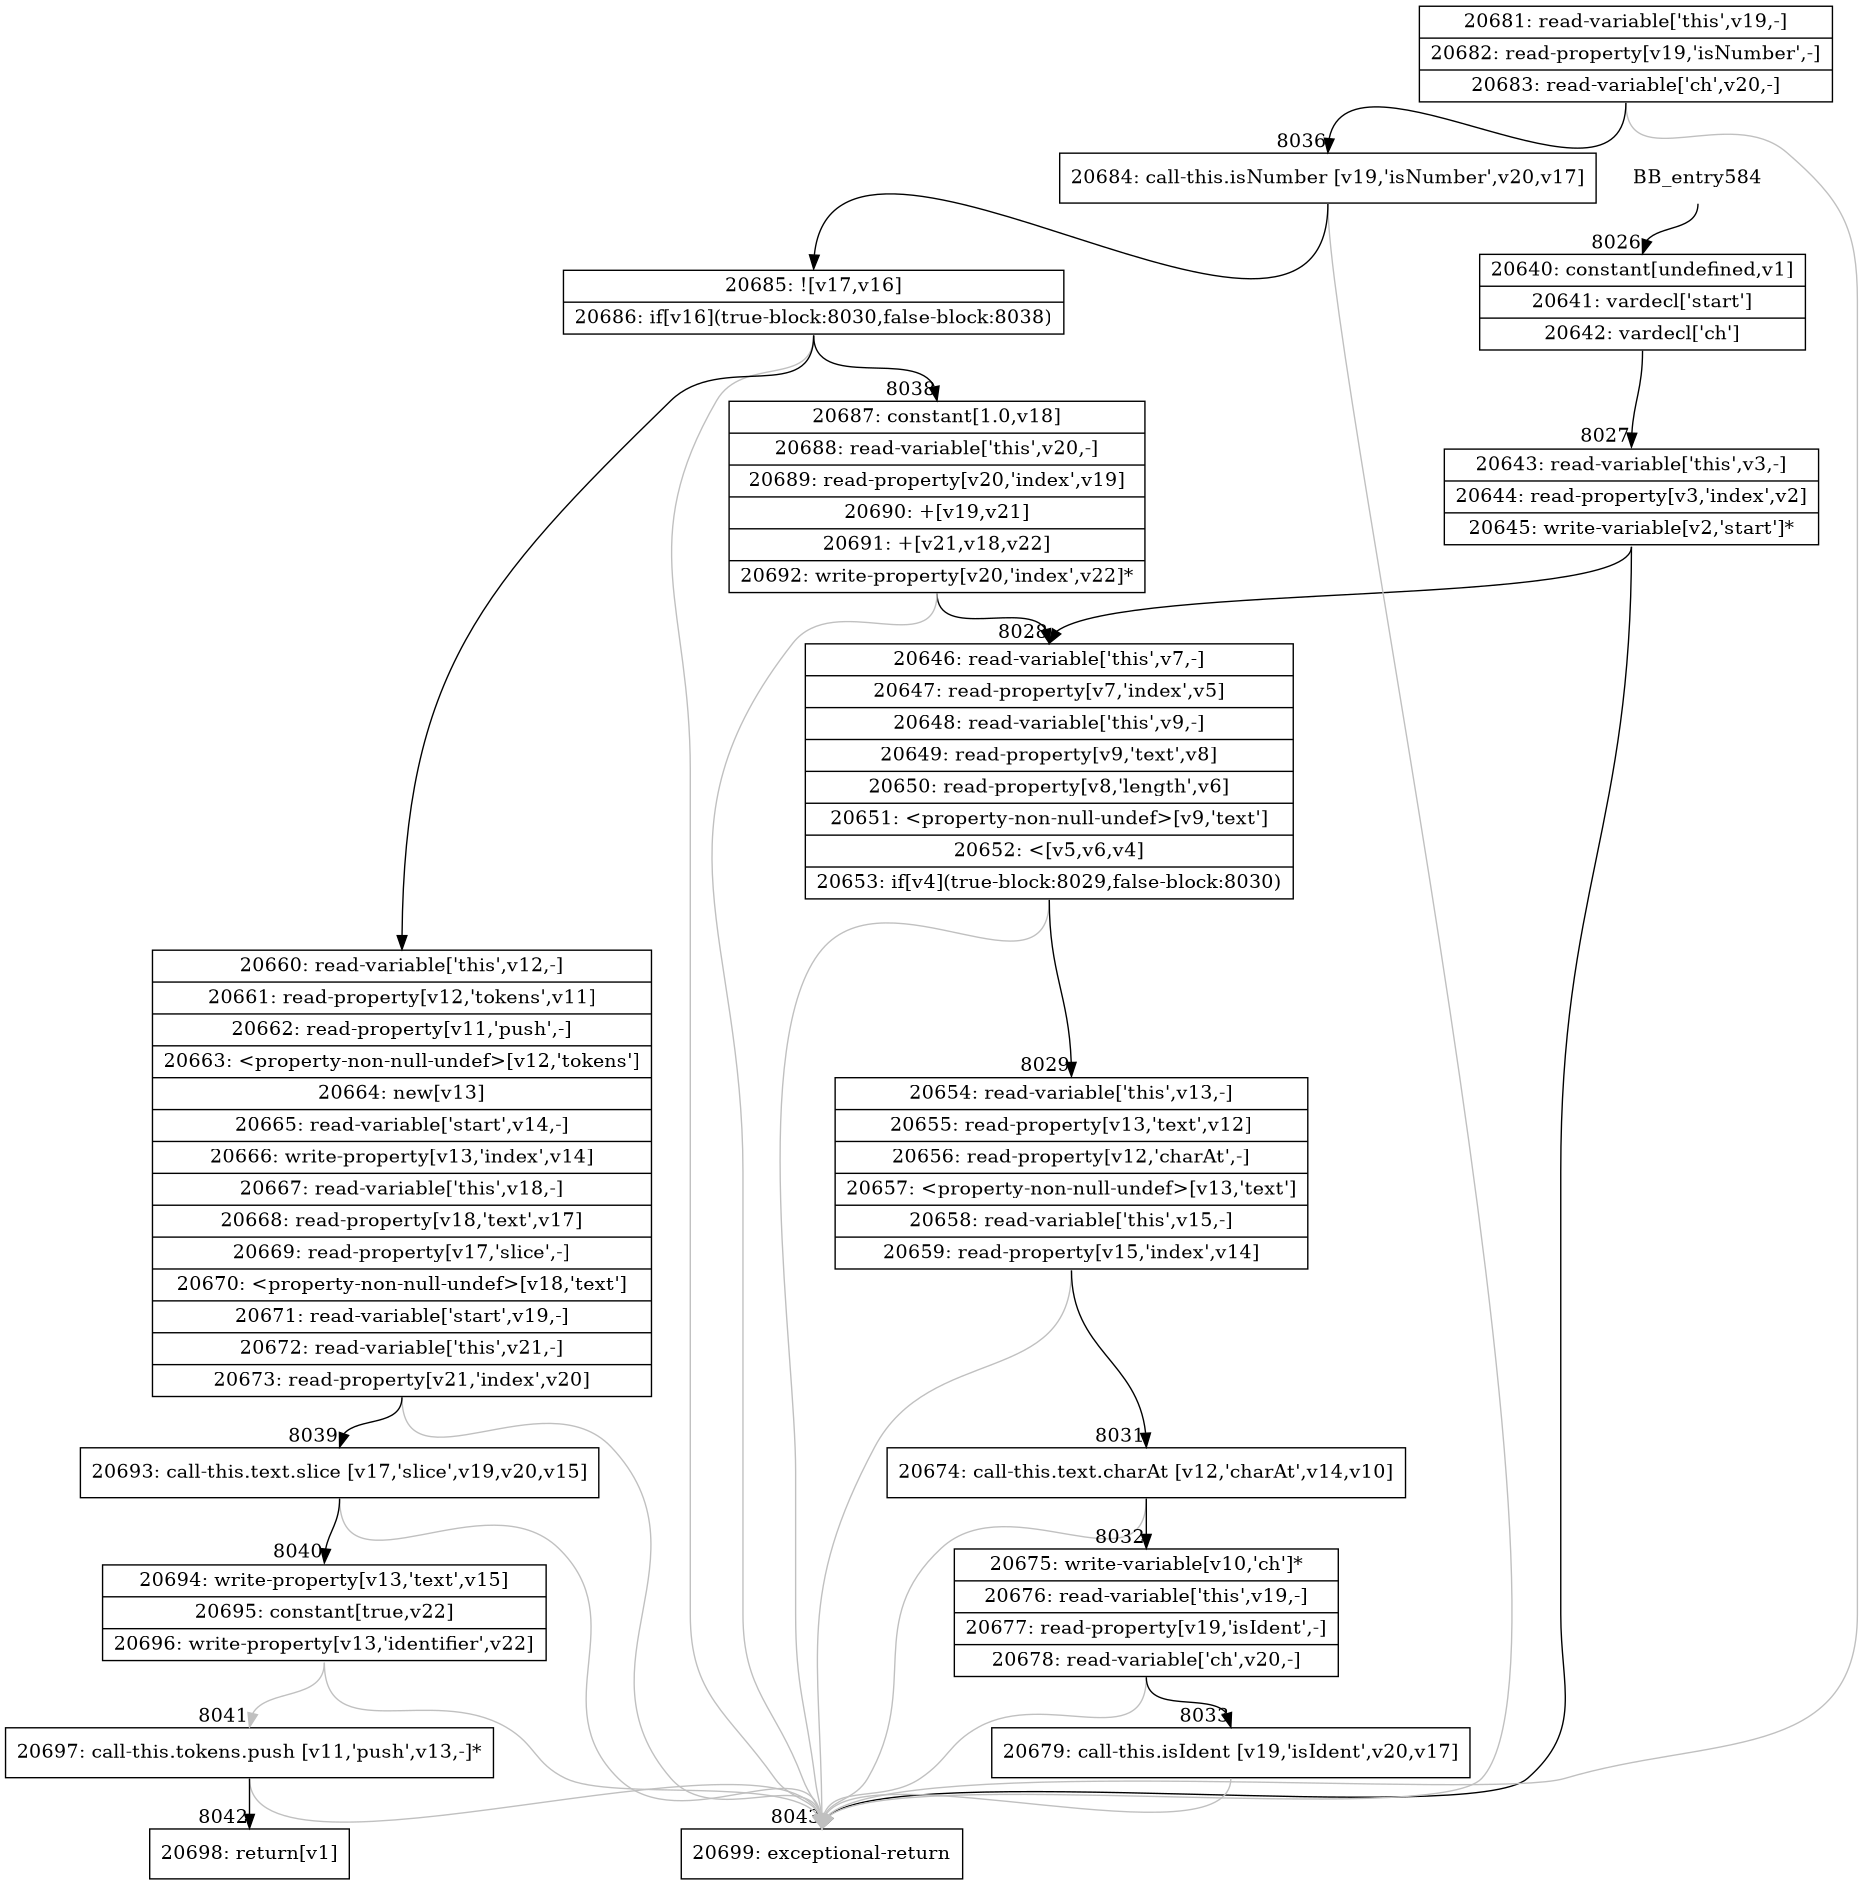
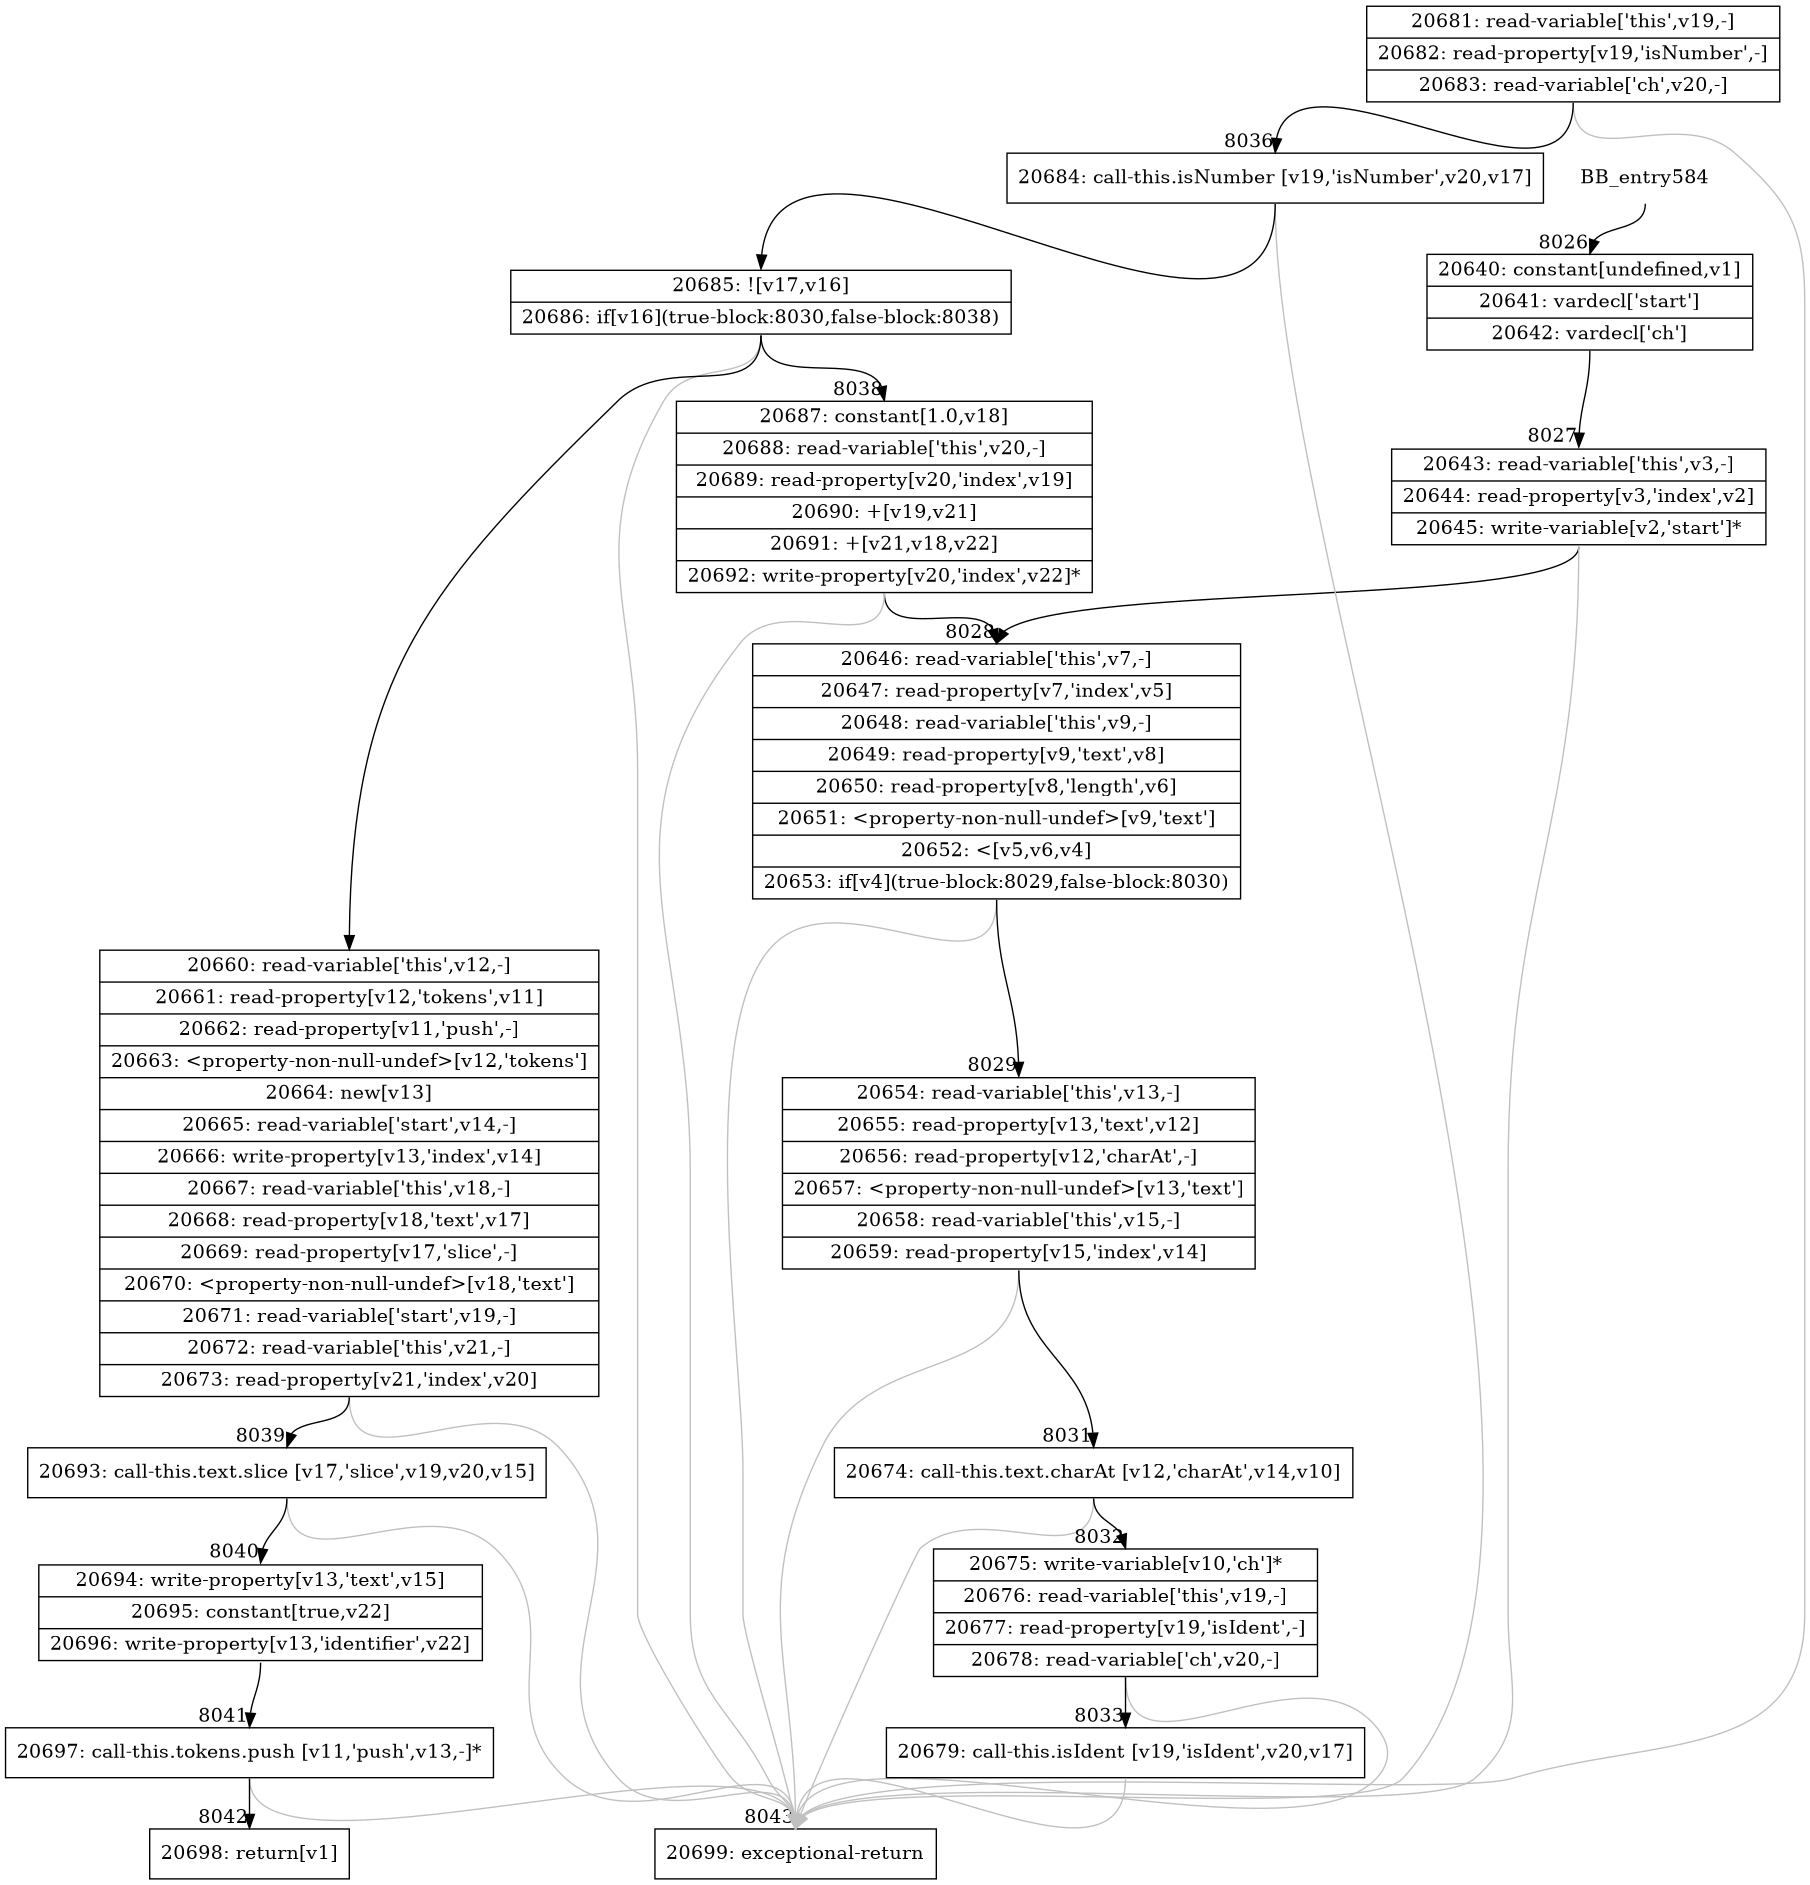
  digraph {
    rankdir=TD
    node [shape=record]
    edge [headport=n tailport=s]
    n1 [label=BB_entry584 shape=none]
    n2 [label="{20640: constant[undefined,v1]|20641: vardecl['start']|20642: vardecl['ch']}"]
    n3 [label="{20643: read-variable['this',v3,-]|20644: read-property[v3,'index',v2]|20645: write-variable[v2,'start']*}"]
    n4 [label="{20646: read-variable['this',v7,-]|20647: read-property[v7,'index',v5]|20648: read-variable['this',v9,-]|20649: read-property[v9,'text',v8]|20650: read-property[v8,'length',v6]|20651: \<property-non-null-undef\>[v9,'text']|20652: \<[v5,v6,v4]|20653: if[v4](true-block:8029,false-block:8030)}"]
    n5 [label="{20699: exceptional-return}"]
    n6 [label="{20654: read-variable['this',v13,-]|20655: read-property[v13,'text',v12]|20656: read-property[v12,'charAt',-]|20657: \<property-non-null-undef\>[v13,'text']|20658: read-variable['this',v15,-]|20659: read-property[v15,'index',v14]}"]
    n7 [label="{20674: call-this.text.charAt [v12,'charAt',v14,v10]}"]
    n8 [label="{20660: read-variable['this',v12,-]|20661: read-property[v12,'tokens',v11]|20662: read-property[v11,'push',-]|20663: \<property-non-null-undef\>[v12,'tokens']|20664: new[v13]|20665: read-variable['start',v14,-]|20666: write-property[v13,'index',v14]|20667: read-variable['this',v18,-]|20668: read-property[v18,'text',v17]|20669: read-property[v17,'slice',-]|20670: \<property-non-null-undef\>[v18,'text']|20671: read-variable['start',v19,-]|20672: read-variable['this',v21,-]|20673: read-property[v21,'index',v20]}"]
    n9 [label="{20693: call-this.text.slice [v17,'slice',v19,v20,v15]}"]
    n10 [label="{20675: write-variable[v10,'ch']*|20676: read-variable['this',v19,-]|20677: read-property[v19,'isIdent',-]|20678: read-variable['ch',v20,-]}"]
    n11 [label="{20694: write-property[v13,'text',v15]|20695: constant[true,v22]|20696: write-property[v13,'identifier',v22]}"]
    n12 [label="{20679: call-this.isIdent [v19,'isIdent',v20,v17]}"]
    n13 [label="{20697: call-this.tokens.push [v11,'push',v13,-]*}"]
    n14 [label="{20685: ![v17,v16]|20686: if[v16](true-block:8030,false-block:8038)}"]
    n15 [label="{20687: constant[1.0,v18]|20688: read-variable['this',v20,-]|20689: read-property[v20,'index',v19]|20690: +[v19,v21]|20691: +[v21,v18,v22]|20692: write-property[v20,'index',v22]*}"]
    n16 [label="{20681: read-variable['this',v19,-]|20682: read-property[v19,'isNumber',-]|20683: read-variable['ch',v20,-]}"]
    n17 [label="{20684: call-this.isNumber [v19,'isNumber',v20,v17]}"]
    n18 [label="{20698: return[v1]}"]
    n1 -> n2 [headlabel="    8026"]
    n2 -> n3 [headlabel="      8027"]
    n3 -> n4 [headlabel="      8028"]
-   n3 -> n5 [color=black headlabel="      8043"]
+   n3 -> n5 [color=gray headlabel="      8043"]
    n4 -> n5 [color=gray]
    n4 -> n6 [headlabel="      8029"]
    n6 -> n5 [color=gray]
    n6 -> n7 [headlabel="      8031"]
    n7 -> n5 [color=gray]
    n7 -> n10 [headlabel="      8032"]
    n8 -> n5 [color=gray]
    n8 -> n9 [headlabel="      8039"]
    n9 -> n5 [color=gray]
    n9 -> n11 [headlabel="      8040"]
    n10 -> n5 [color=gray]
    n10 -> n12 [headlabel="      8033"]
-   n11 -> n5 [color=gray]
-   n11 -> n13 [headlabel="      8041" color=gray]
+   n11 -> n13 [headlabel="      8041"]
    n12 -> n5 [color=gray]
    n13 -> n5 [color=gray]
    n13 -> n18 [headlabel="      8042"]
    n14 -> n5 [color=gray]
    n14 -> n8
    n14 -> n15 [headlabel="      8038"]
    n15 -> n4
    n15 -> n5 [color=gray]
    n16 -> n5 [color=gray]
    n16 -> n17 [headlabel="      8036"]
    n17 -> n5 [color=gray]
    n17 -> n14
  }
